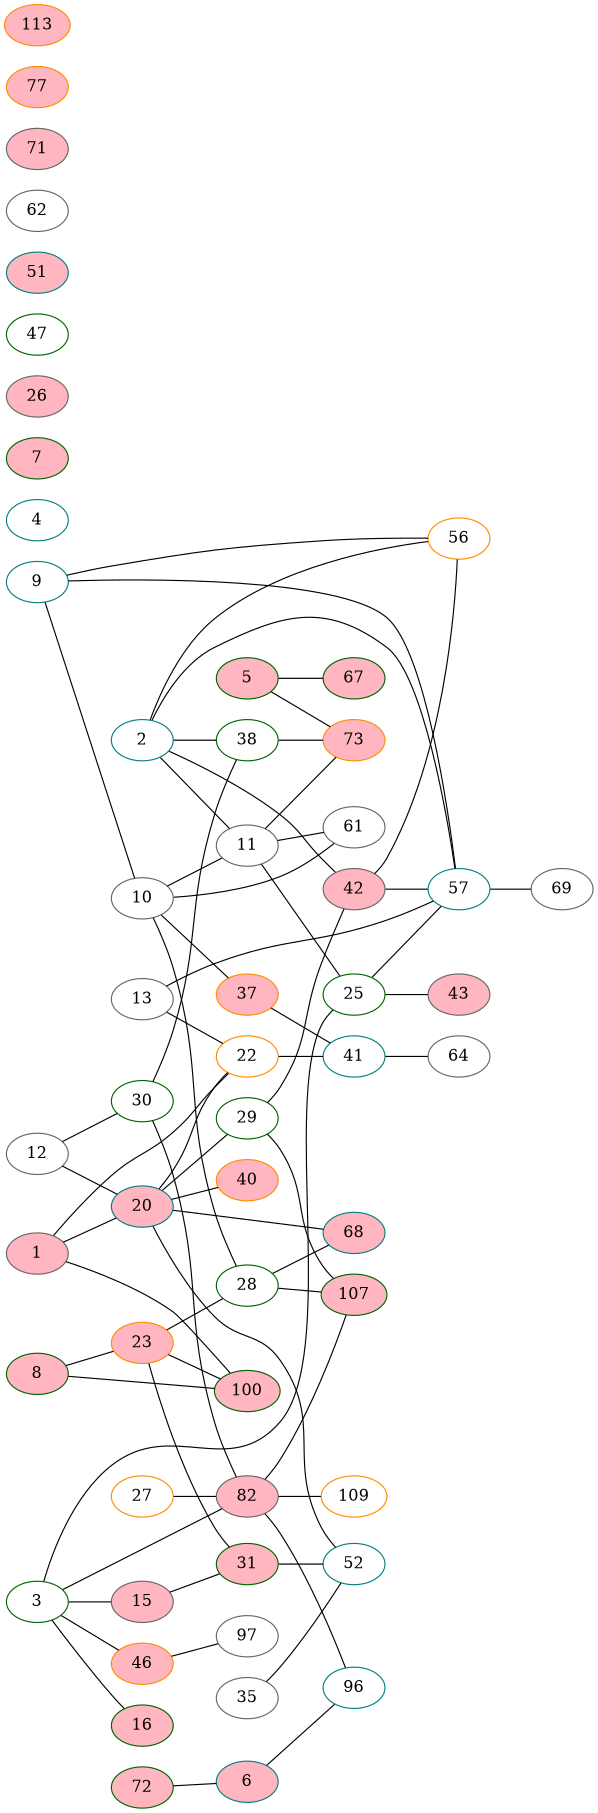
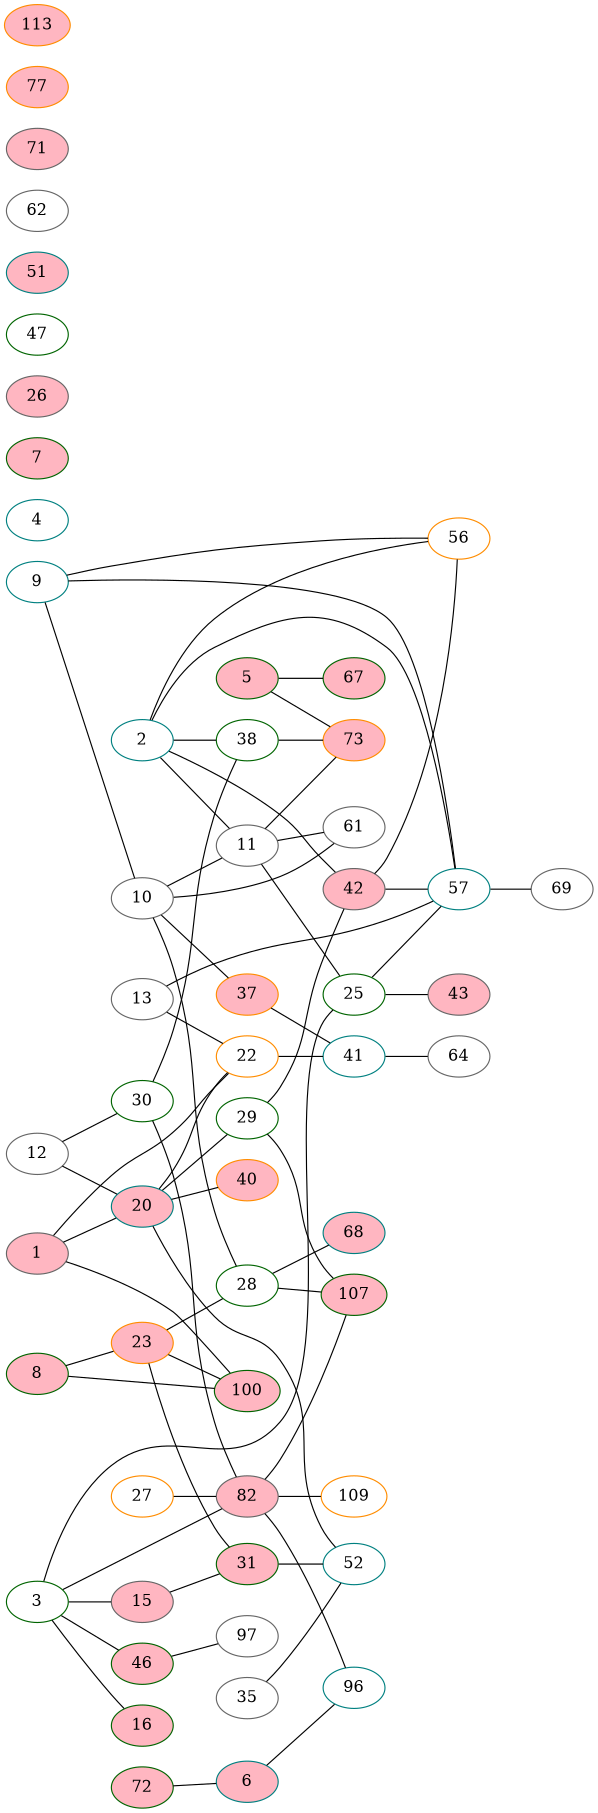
  graph {
    rankdir=LR
    node [color=gray40 fillcolor=white style=filled]
    1 [fillcolor=lightpink super="+21"]
    20 [color=teal fillcolor=lightpink super="+45+106"]
    22 [color=darkorange]
    100 [color=darkgreen fillcolor=lightpink super="+111"]
    29 [color=darkgreen super="+32"]
    40 [color=darkorange fillcolor=lightpink]
    52 [color=teal super="+74"]
    68 [color=teal fillcolor=lightpink super="+103"]
    41 [color=teal super="+102"]
    2 [color=teal super="+88+80+59"]
    11 [super="+19"]
    38 [color=darkgreen super="+55"]
    42 [fillcolor=lightpink super="+99+50"]
    56 [color=darkorange]
    57 [color=teal super="+84"]
    25 [color=darkgreen super="+76+33+34"]
    73 [color=darkorange fillcolor=lightpink]
    61
    69 [super="+86"]
    3 [color=darkgreen super="+14"]
    15 [fillcolor=lightpink]
    16 [color=darkgreen fillcolor=lightpink super="+83"]
-   46 [color=darkorange fillcolor=lightpink]
+   46 [color=darkgreen fillcolor=lightpink]
    82 [fillcolor=lightpink]
    31 [color=darkgreen fillcolor=lightpink super="+75+53+95"]
    43 [fillcolor=lightpink]
    97
    96 [color=teal]
    107 [color=darkgreen fillcolor=lightpink super="+114"]
    109 [color=darkorange]
    4 [color=teal]
    5 [color=darkgreen fillcolor=lightpink super="+90"]
    67 [color=darkgreen fillcolor=lightpink]
    6 [color=teal fillcolor=lightpink]
    7 [color=darkgreen fillcolor=lightpink super="+49"]
    8 [color=darkgreen fillcolor=lightpink super="+24"]
    23 [color=darkorange fillcolor=lightpink super="+48"]
    28 [color=darkgreen super="+54+101+65"]
    9 [color=teal super="+39"]
    10 [super="+92+17"]
    37 [color=darkorange fillcolor=lightpink super="+79"]
    12 [super="+18"]
    30 [color=darkgreen super="+94"]
    13 [super="+63"]
    64
    26 [fillcolor=lightpink]
    27 [color=darkorange]
    35
    47 [color=darkgreen super="+91"]
    51 [color=teal fillcolor=lightpink]
    62
    71 [fillcolor=lightpink]
    72 [color=darkgreen fillcolor=lightpink super="+104"]
    77 [color=darkorange fillcolor=lightpink]
    113 [color=darkorange fillcolor=lightpink]
    1 -- 20
    1 -- 22
    1 -- 100 [weight=2]
    20 -- 22
    20 -- 29
    20 -- 40
    20 -- 52
-   20 -- 68
    22 -- 41
    29 -- 42
    29 -- 107
    41 -- 64
    2 -- 11
    2 -- 38
    2 -- 42
    2 -- 56
    2 -- 57
    11 -- 25
    11 -- 73
    11 -- 61
    38 -- 73
    42 -- 56
    42 -- 57
    57 -- 69
    25 -- 57
    25 -- 43
    3 -- 25
    3 -- 15
    3 -- 16
    3 -- 46
    3 -- 82
    15 -- 31
    46 -- 97
    82 -- 96
    82 -- 107
    82 -- 109
    31 -- 52
    5 -- 73
    5 -- 67
    6 -- 96
    8 -- 100
    8 -- 23
    23 -- 100
    23 -- 31
    23 -- 28
    28 -- 68
    28 -- 107
    9 -- 56
    9 -- 57
    9 -- 10
    10 -- 11
    10 -- 61
    10 -- 28
    10 -- 37
    37 -- 41
    12 -- 20
    12 -- 30
    30 -- 38
    30 -- 82
    13 -- 22
    13 -- 57
    27 -- 82
    35 -- 52
    72 -- 6
  }
